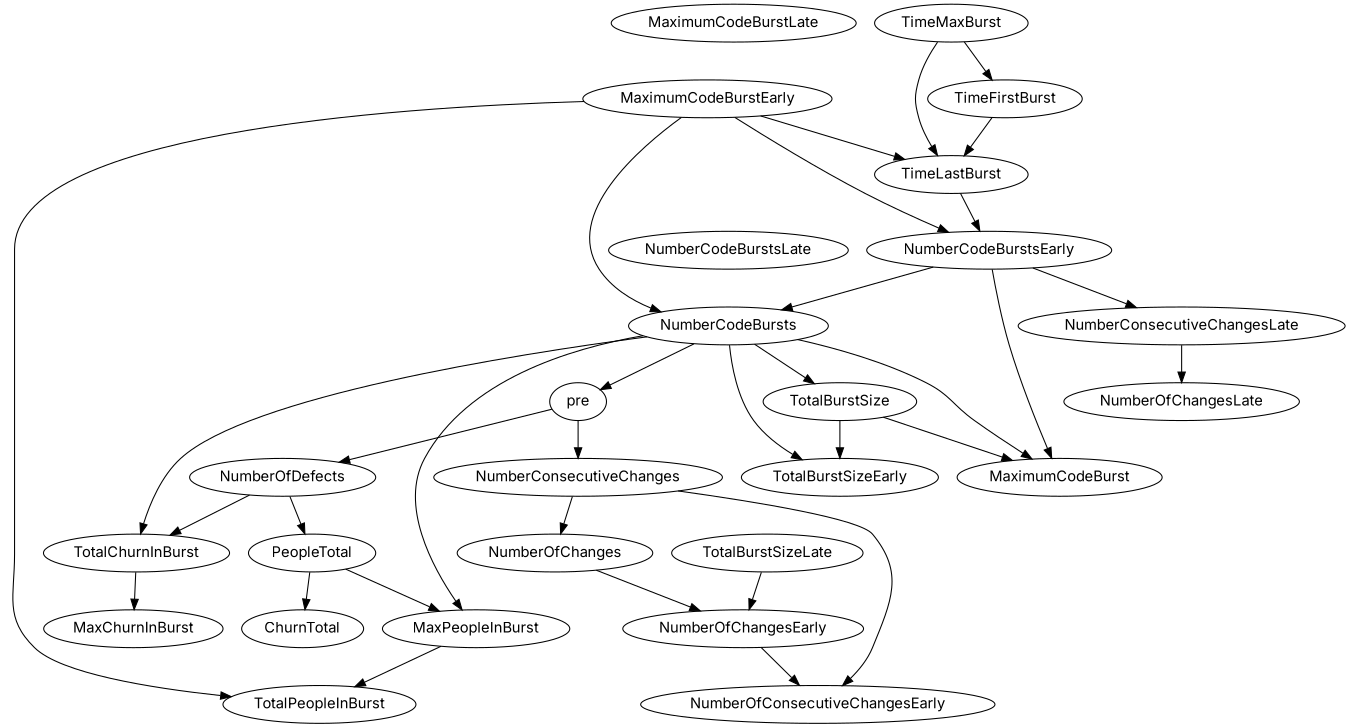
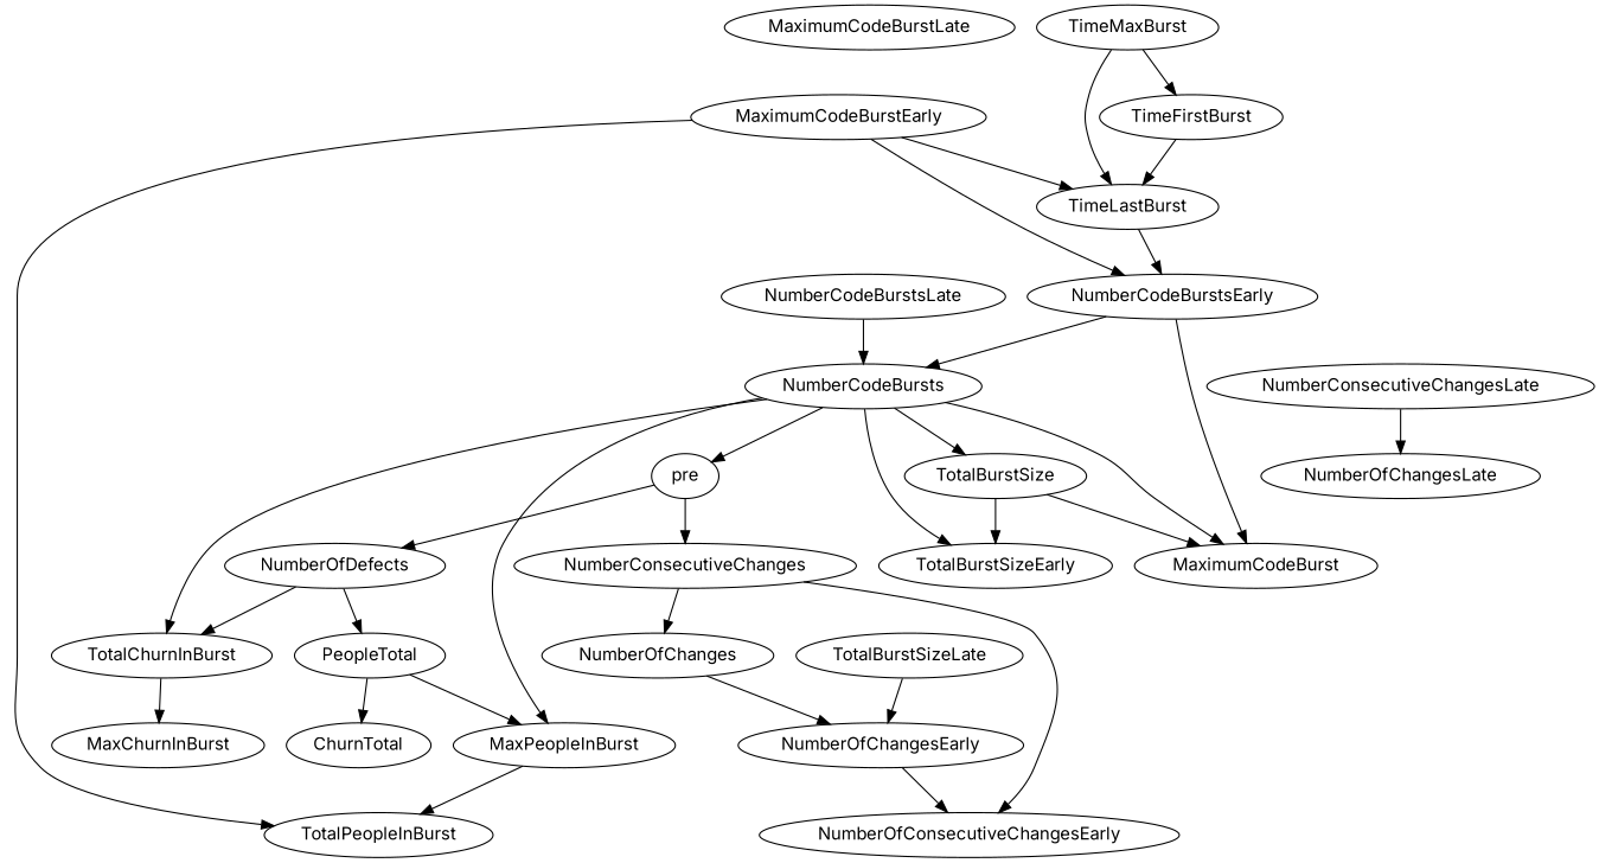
  digraph {
    fontname=Inter
    node [fontname=Inter]
    edge [fontname=Inter]
    MaximumCodeBurstLate
    NumberOfChanges
    NumberOfChangesEarly
    NumberOfConsecutiveChangesEarly
    MaxPeopleInBurst
    TotalPeopleInBurst
    TotalBurstSizeLate
    NumberCodeBurstsLate
    MaximumCodeBurstEarly
    NumberCodeBurstsEarly
    TimeLastBurst
    NumberCodeBursts
    MaximumCodeBurst
    NumberConsecutiveChangesLate
    TotalChurnInBurst
    TotalBurstSizeEarly
    TotalBurstSize
    pre
    NumberOfChangesLate
    TimeFirstBurst
    MaxChurnInBurst
    NumberConsecutiveChanges
    TimeMaxBurst
    NumberOfDefects
    PeopleTotal
    ChurnTotal
    NumberOfChanges -> NumberOfChangesEarly
    NumberOfChangesEarly -> NumberOfConsecutiveChangesEarly
    MaxPeopleInBurst -> TotalPeopleInBurst
    TotalBurstSizeLate -> NumberOfChangesEarly
    MaximumCodeBurstEarly -> TotalPeopleInBurst
    MaximumCodeBurstEarly -> NumberCodeBurstsEarly
    MaximumCodeBurstEarly -> TimeLastBurst
-   MaximumCodeBurstEarly -> NumberCodeBursts
+   NumberCodeBurstsLate -> NumberCodeBursts
    NumberCodeBurstsEarly -> NumberCodeBursts
    NumberCodeBurstsEarly -> MaximumCodeBurst
-   NumberCodeBurstsEarly -> NumberConsecutiveChangesLate
    TimeLastBurst -> NumberCodeBurstsEarly
    NumberCodeBursts -> MaxPeopleInBurst
    NumberCodeBursts -> MaximumCodeBurst
    NumberCodeBursts -> TotalChurnInBurst
    NumberCodeBursts -> TotalBurstSizeEarly
    NumberCodeBursts -> TotalBurstSize
    NumberCodeBursts -> pre
    NumberConsecutiveChangesLate -> NumberOfChangesLate
    TotalChurnInBurst -> MaxChurnInBurst
    TotalBurstSize -> MaximumCodeBurst
    TotalBurstSize -> TotalBurstSizeEarly
    pre -> NumberConsecutiveChanges
    pre -> NumberOfDefects
    TimeFirstBurst -> TimeLastBurst
    NumberConsecutiveChanges -> NumberOfChanges
    NumberConsecutiveChanges -> NumberOfConsecutiveChangesEarly
    TimeMaxBurst -> TimeLastBurst
    TimeMaxBurst -> TimeFirstBurst
    NumberOfDefects -> TotalChurnInBurst
    NumberOfDefects -> PeopleTotal
    PeopleTotal -> MaxPeopleInBurst
    PeopleTotal -> ChurnTotal
  }
